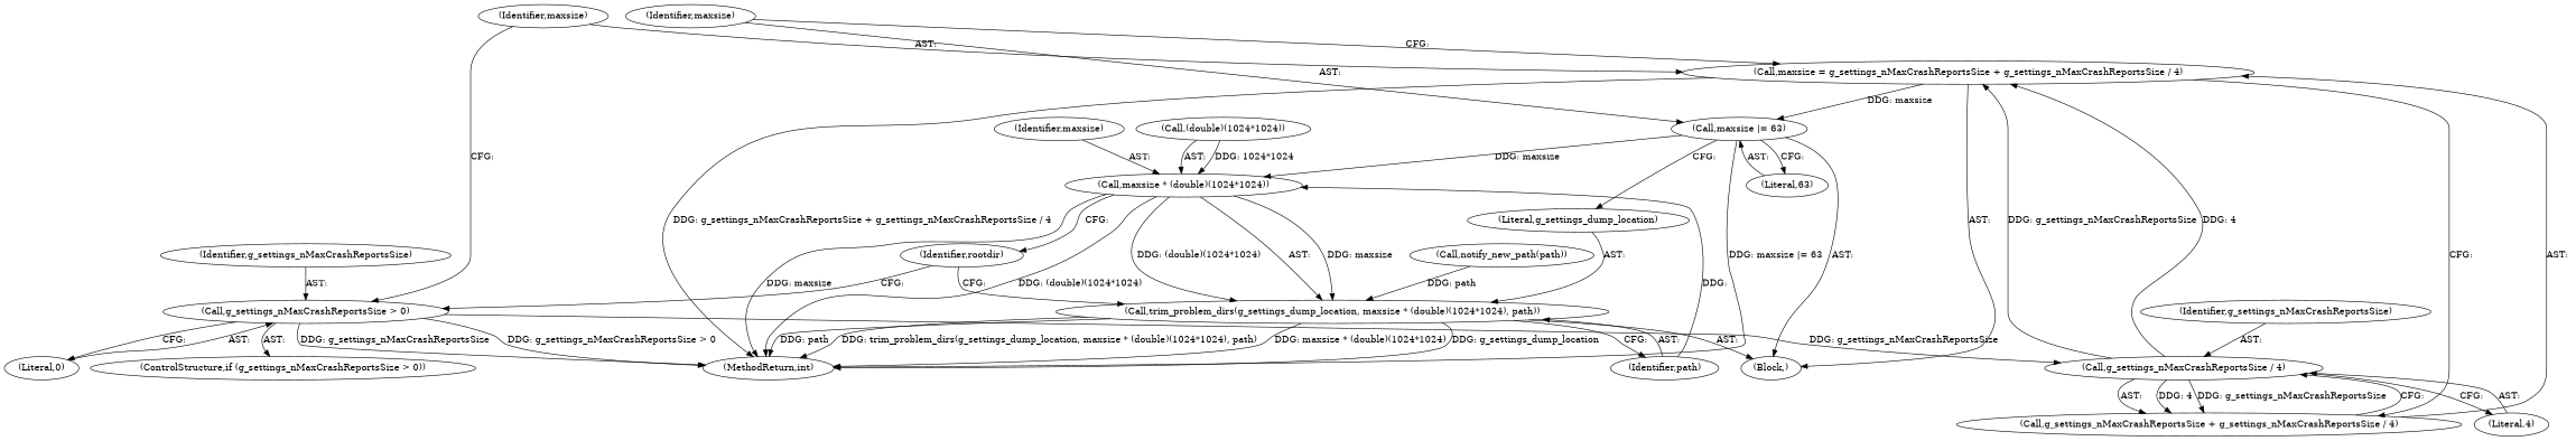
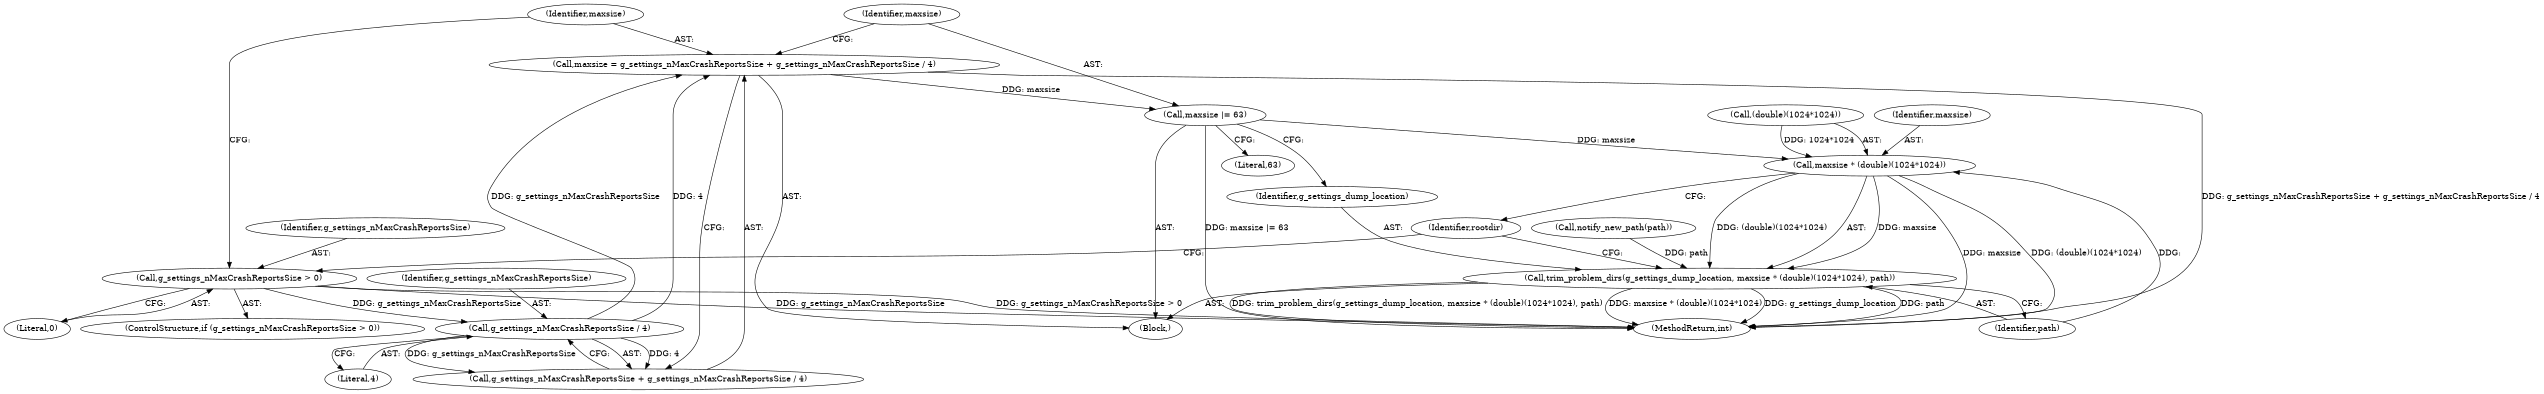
  digraph {
    n1 [label="(Call,maxsize = g_settings_nMaxCrashReportsSize + g_settings_nMaxCrashReportsSize / 4)"]
    n2 [label="(Call,maxsize |= 63)"]
    n3 [label="(MethodReturn,int)"]
    n4 [label="(Block,)"]
    n5 [label="(Call,g_settings_nMaxCrashReportsSize + g_settings_nMaxCrashReportsSize / 4)"]
    n6 [label="(Call,maxsize * (double)(1024*1024))"]
    n7 [label="(Literal,63)"]
-   n8 [label="(Literal,g_settings_dump_location)"]
+   n8 [label="(Identifier,g_settings_dump_location)"]
    n9 [label="(Call,g_settings_nMaxCrashReportsSize / 4)"]
    n10 [label="(Literal,4)"]
    n11 [label="(Call,g_settings_nMaxCrashReportsSize > 0)"]
    n12 [label="(Literal,0)"]
    n13 [label="(ControlStructure,if (g_settings_nMaxCrashReportsSize > 0))"]
    n14 [label="(Call,trim_problem_dirs(g_settings_dump_location, maxsize * (double)(1024*1024), path))"]
    n15 [label="(Identifier,rootdir)"]
    n16 [label="(Identifier,path)"]
    n17 [label="(Call,(double)(1024*1024))"]
    n18 [label="(Identifier,g_settings_nMaxCrashReportsSize)"]
    n19 [label="(Identifier,g_settings_nMaxCrashReportsSize)"]
    n20 [label="(Identifier,maxsize)"]
    n21 [label="(Identifier,maxsize)"]
    n22 [label="(Identifier,maxsize)"]
    n23 [label="(Call,notify_new_path(path))"]
    n1 -> n2 [label="DDG: maxsize"]
    n1 -> n3 [label="DDG: g_settings_nMaxCrashReportsSize + g_settings_nMaxCrashReportsSize / 4"]
    n1 -> n4 [label="AST: "]
    n1 -> n5 [label="CFG: "]
    n2 -> n3 [label="DDG: maxsize |= 63"]
    n2 -> n4 [label="AST: "]
    n2 -> n6 [label="DDG: maxsize"]
    n2 -> n7 [label="CFG: "]
    n2 -> n8 [label="CFG: "]
    n5 -> n1 [label="AST: "]
    n5 -> n9 [label="CFG: "]
    n6 -> n3 [label="DDG: maxsize"]
    n6 -> n3 [label="DDG: (double)(1024*1024)"]
    n6 -> n14 [label="AST: "]
    n6 -> n14 [label="DDG: maxsize"]
    n6 -> n14 [label="DDG: (double)(1024*1024)"]
    n6 -> n15 [label="CFG: "]
-   n7 -> n2 [label="AST: "]
    n8 -> n14 [label="AST: "]
    n9 -> n1 [label="DDG: g_settings_nMaxCrashReportsSize"]
    n9 -> n1 [label="DDG: 4"]
    n9 -> n5 [label="AST: "]
    n9 -> n5 [label="DDG: g_settings_nMaxCrashReportsSize"]
    n9 -> n5 [label="DDG: 4"]
    n9 -> n10 [label="CFG: "]
    n10 -> n9 [label="AST: "]
    n11 -> n3 [label="DDG: g_settings_nMaxCrashReportsSize > 0"]
    n11 -> n3 [label="DDG: g_settings_nMaxCrashReportsSize"]
    n11 -> n9 [label="DDG: g_settings_nMaxCrashReportsSize"]
    n11 -> n12 [label="CFG: "]
    n11 -> n13 [label="AST: "]
    n12 -> n11 [label="AST: "]
    n14 -> n3 [label="DDG: maxsize * (double)(1024*1024)"]
    n14 -> n3 [label="DDG: g_settings_dump_location"]
    n14 -> n3 [label="DDG: path"]
    n14 -> n3 [label="DDG: trim_problem_dirs(g_settings_dump_location, maxsize * (double)(1024*1024), path)"]
    n14 -> n4 [label="AST: "]
    n14 -> n16 [label="CFG: "]
    n15 -> n11 [label="CFG: "]
    n15 -> n14 [label="CFG: "]
    n16 -> n6 [label="DDG: "]
    n16 -> n14 [label="AST: "]
    n17 -> n6 [label="AST: "]
    n17 -> n6 [label="DDG: 1024*1024"]
    n18 -> n11 [label="AST: "]
    n19 -> n9 [label="AST: "]
    n20 -> n6 [label="AST: "]
    n21 -> n1 [label="AST: "]
    n21 -> n11 [label="CFG: "]
    n22 -> n1 [label="CFG: "]
    n22 -> n2 [label="AST: "]
    n23 -> n14 [label="DDG: path"]
  }
